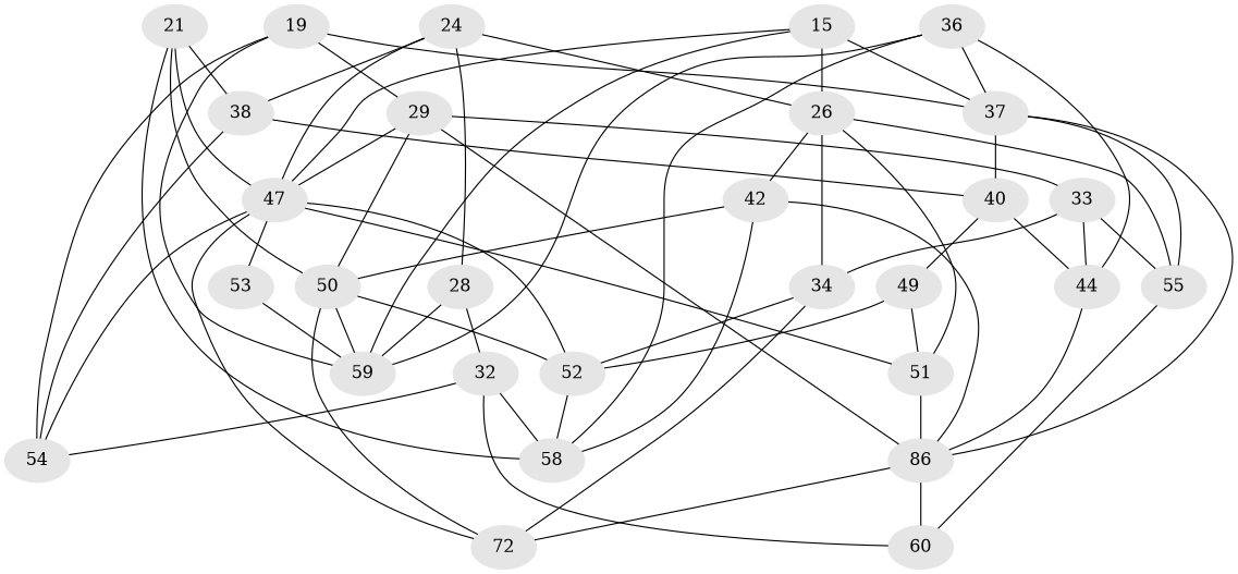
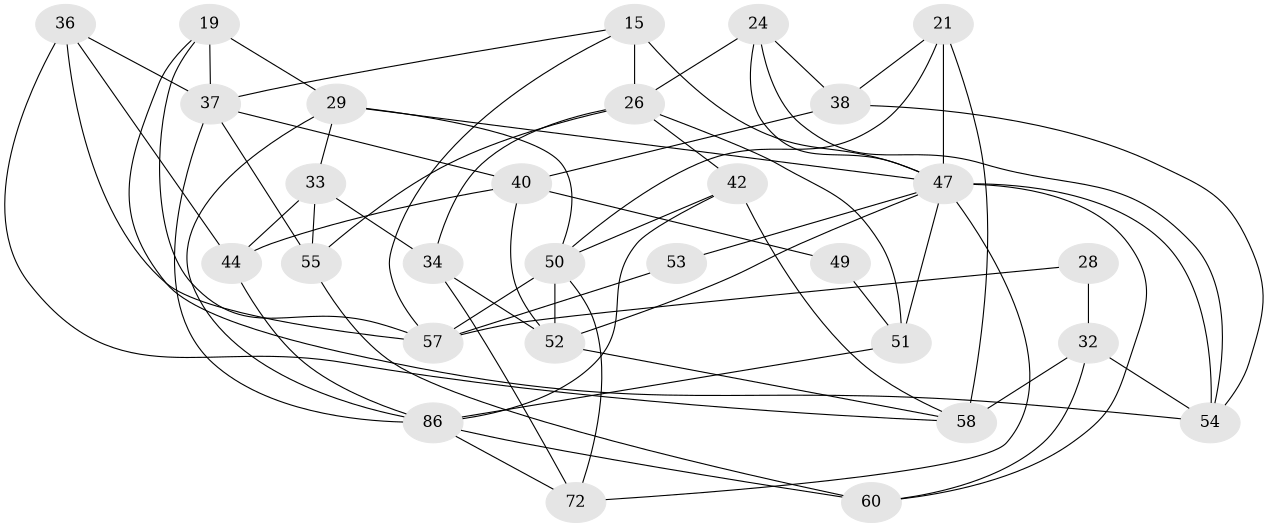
  graph {
    node [color=gray90 style=filled]
    15 [super="+14"]
    26 [super="+1+20"]
    37 [super="+31"]
    47 [super="+11+43+16"]
-   59 [super="+57"]
+   59 [super="+57" label=57]
    34
    42
    51 [super="+2+39+48"]
    55
    n10 [label=86 super="+3+23+35"]
    40 [super="+10"]
    54
    60
    52 [super="+41"]
    n15 [label=72 super="+45"]
    53
    29 [super="+22"]
    50 [super="+5+27"]
    33
    19
    21 [super="+17"]
    38
    58
    24
    28
    32 [super="+9"]
    44 [super="+18"]
    36
    49
    15 -- 26 [weight=2]
    15 -- 37
    15 -- 47
    15 -- 59
    26 -- 34
    26 -- 42
    26 -- 51 [weight=2]
    26 -- 55
    37 -- 55
    37 -- n10 [weight=2]
    37 -- 40 [weight=2]
    47 -- 51 [weight=2]
    47 -- 54
+   47 -- 60
    47 -- 52
    47 -- n15 [weight=2]
    47 -- 53
    34 -- 52
    34 -- n15
    42 -- n10
    42 -- 50
    42 -- 58
    51 -- n10 [weight=2]
    55 -- 60
    n10 -- 60
    n10 -- n15 [weight=2]
    40 -- 44
    40 -- 49 [weight=2]
    52 -- 58
    53 -- 59
    29 -- 47 [weight=2]
    29 -- n10
    29 -- 50
    29 -- 33
    50 -- 59 [weight=2]
    50 -- 52 [weight=2]
    50 -- n15
    33 -- 34
    33 -- 55
    33 -- 44
    19 -- 37
    19 -- 59
    19 -- 54
    19 -- 29
    21 -- 47 [weight=3]
    21 -- 50
    21 -- 38
    21 -- 58
    38 -- 40
    38 -- 54
    24 -- 26
    24 -- 47
    24 -- 38
-   24 -- 28
+   24 -- 54
    28 -- 59 [weight=2]
    28 -- 32
    32 -- 54
    32 -- 60
    32 -- 58 [weight=3]
    44 -- n10
    36 -- 37
    36 -- 59
    36 -- 58
    36 -- 44
    49 -- 51
-   49 -- 52
+   40 -- 52
  }
